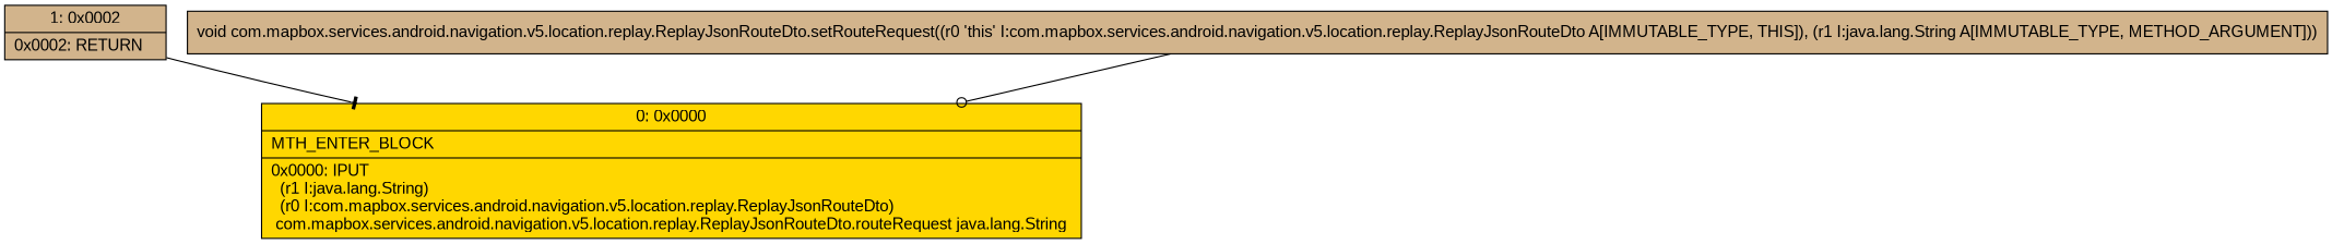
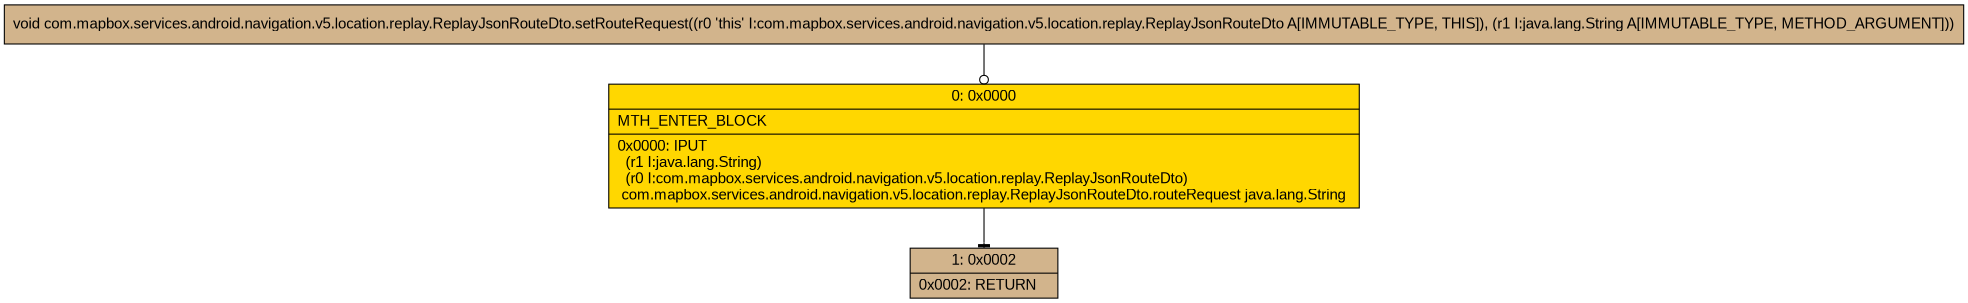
  digraph {
    fontname="Liberation Sans"
    node [shape=record style=filled fillcolor=tan fontname="Liberation Sans"]
    edge [fontname="Liberation Sans"]
    n1 [label="{0\:\ 0x0000|MTH_ENTER_BLOCK\l|0x0000: IPUT  \l  (r1 I:java.lang.String)\l  (r0 I:com.mapbox.services.android.navigation.v5.location.replay.ReplayJsonRouteDto)\l com.mapbox.services.android.navigation.v5.location.replay.ReplayJsonRouteDto.routeRequest java.lang.String \l}" fillcolor=gold]
    n2 [label="{1\:\ 0x0002|0x0002: RETURN   \l}"]
    n3 [label="{void com.mapbox.services.android.navigation.v5.location.replay.ReplayJsonRouteDto.setRouteRequest((r0 'this' I:com.mapbox.services.android.navigation.v5.location.replay.ReplayJsonRouteDto A[IMMUTABLE_TYPE, THIS]), (r1 I:java.lang.String A[IMMUTABLE_TYPE, METHOD_ARGUMENT])) }"]
-   n2 -> n1 [arrowhead=tee]
+   n1 -> n2 [arrowhead=tee]
    n3 -> n1 [arrowhead=odot]
  }
